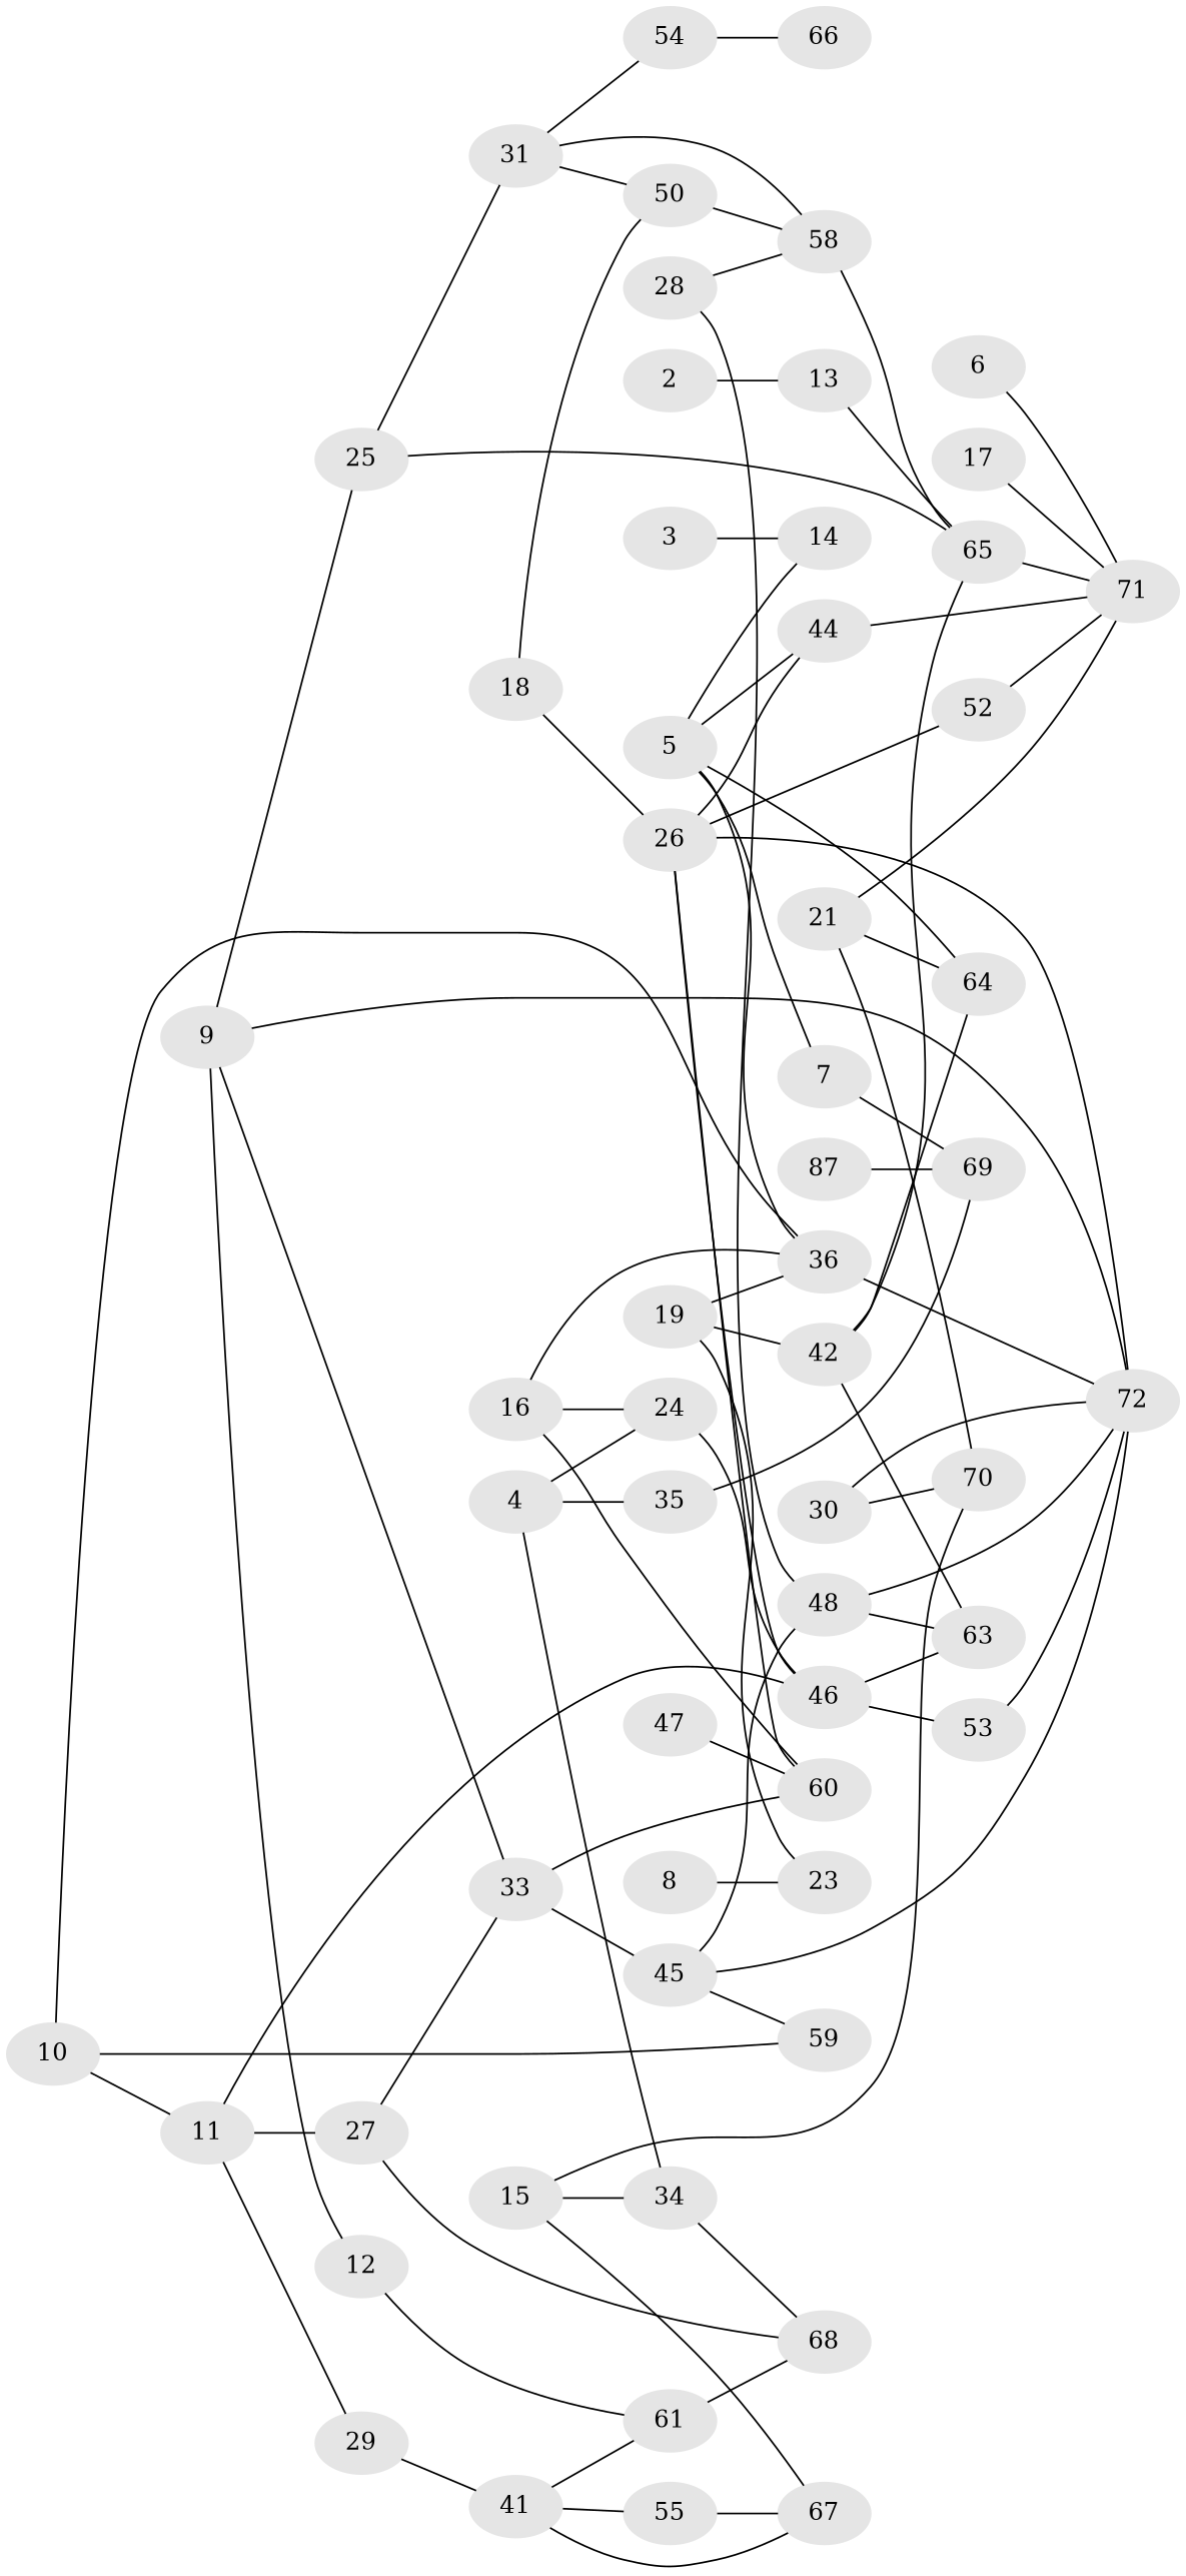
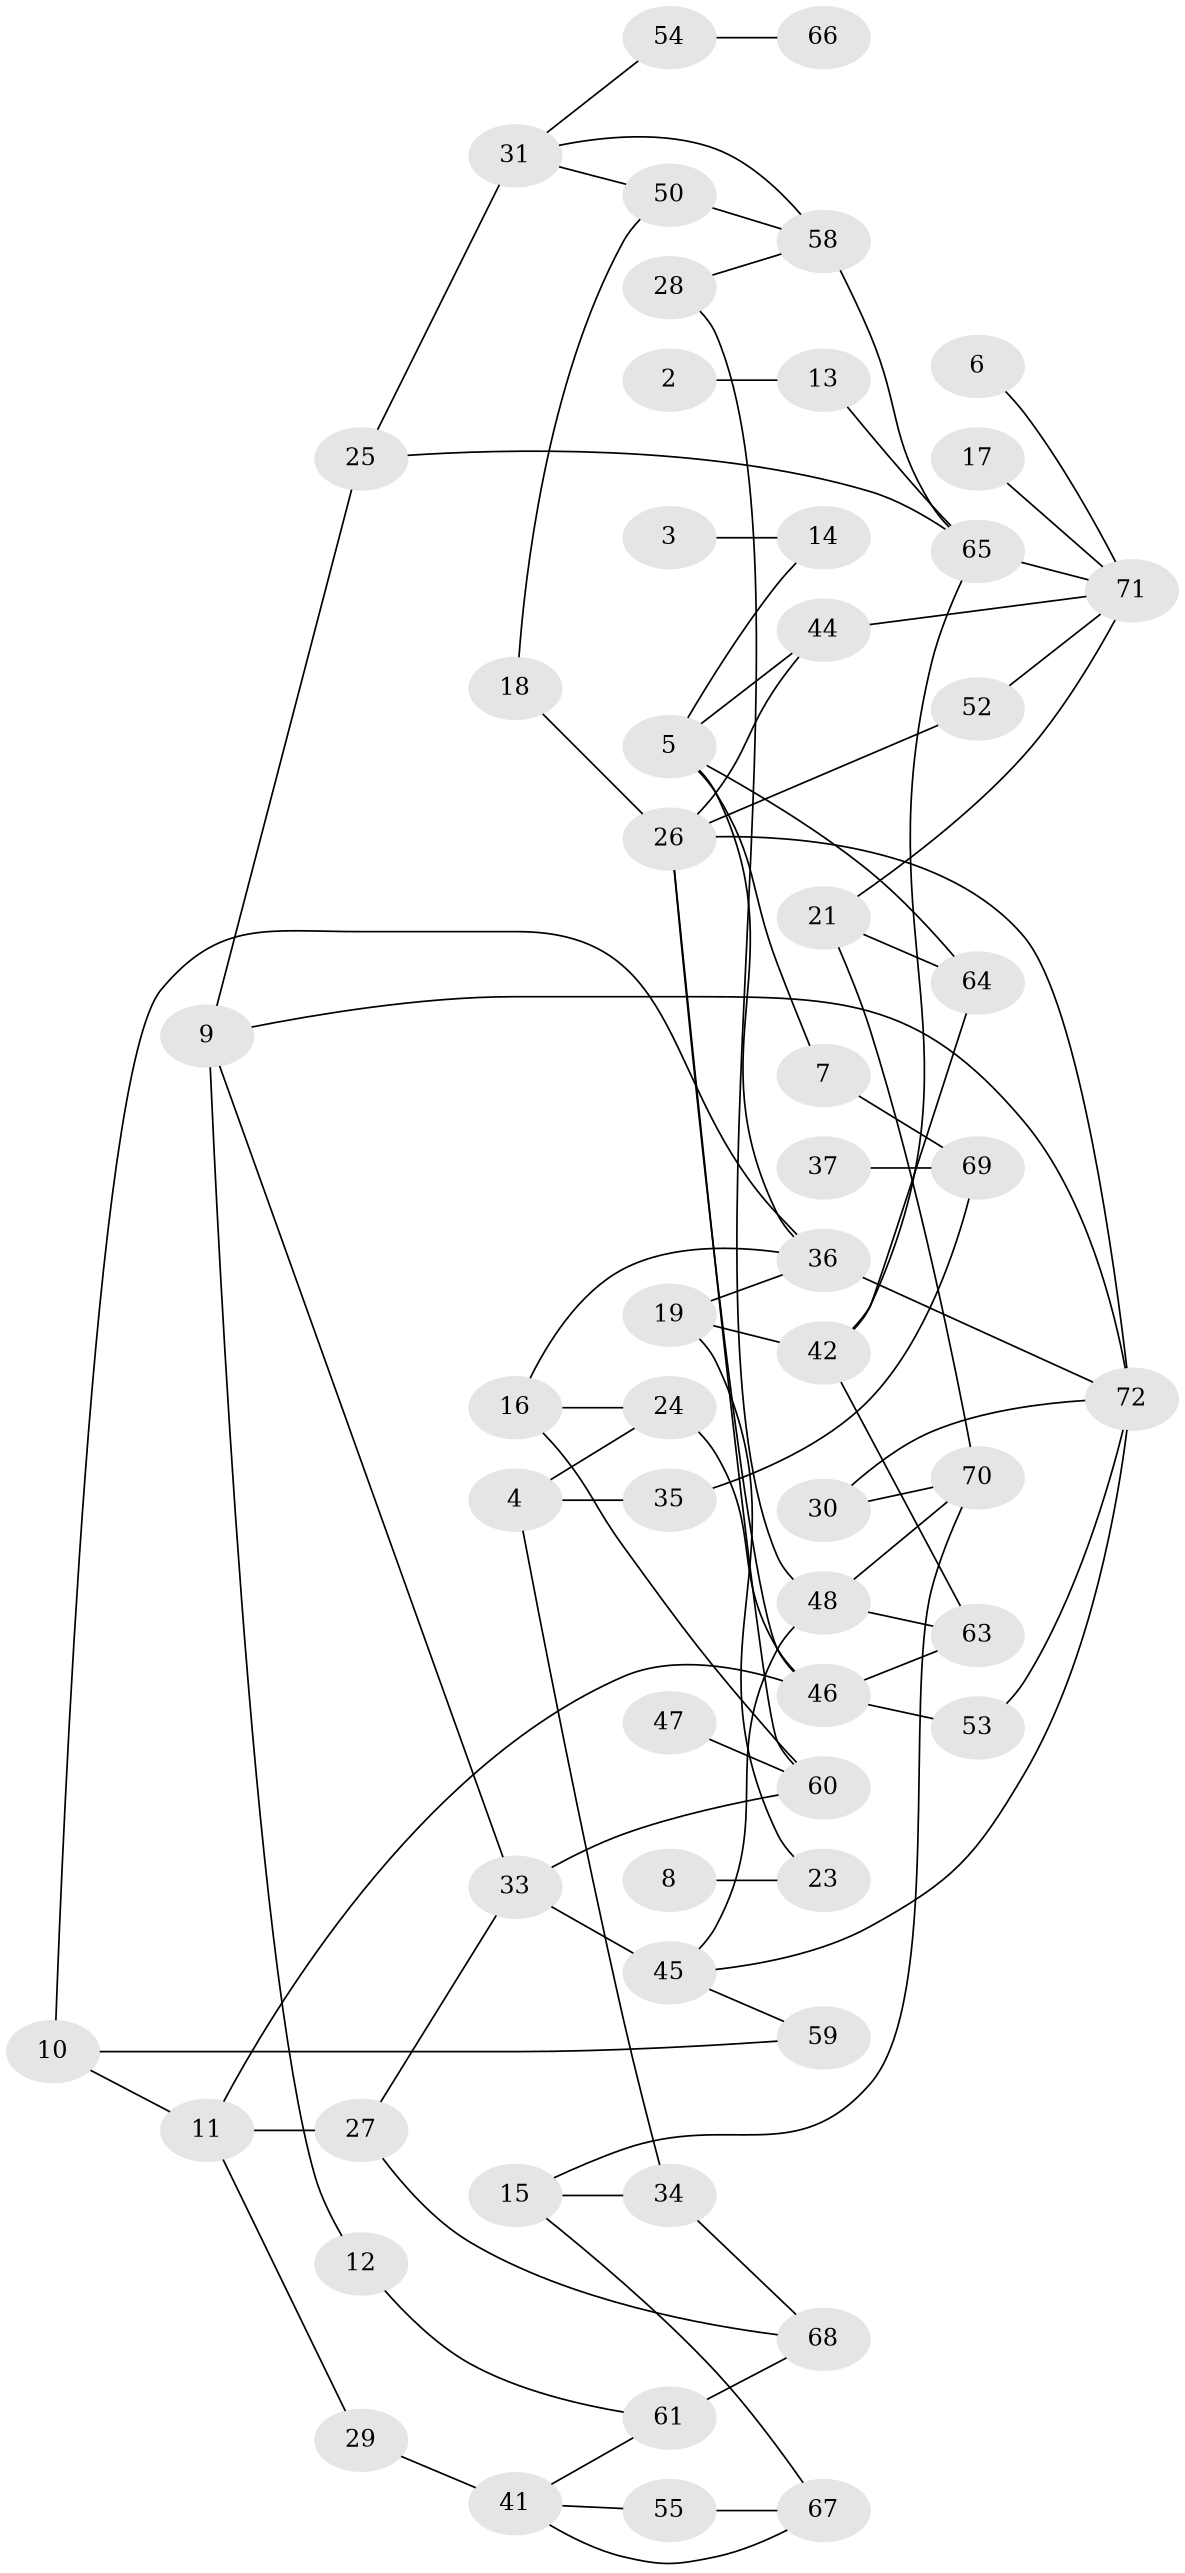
  graph {
    rankdir=LR
    node [color=gray90 style=filled]
    edge [weight=1.0]
    2
    13
    65
    3
    14
    4
    24
    34
    35
    46
    68
    69
    5
    7
    36
    44
    64
    72
    71
    6
    8
    23
    9
    12
    25
    33
    61
    31
    60
    45
    10
    11
    59
    27
    29
    41
    67
    55
    63
    53
    15
    70
    16
    17
    18
    26
    50
    52
    58
    19
    42
    21
    54
    28
    48
    30
    66
-   37 [label=87]
+   37
    47
    2 -- 13
    13 -- 65
    65 -- 71
    3 -- 14
    4 -- 24
    4 -- 34
    4 -- 35
    24 -- 46
    34 -- 68
    35 -- 69
    46 -- 63
    46 -- 53
    5 -- 14
    5 -- 7
    5 -- 36
    5 -- 44
    5 -- 64
    7 -- 69
    36 -- 72
    44 -- 71
    6 -- 71
    8 -- 23
    9 -- 72
    9 -- 12
    9 -- 25
    9 -- 33
    12 -- 61
    25 -- 65
    25 -- 31
    33 -- 60
    33 -- 45
    61 -- 68
    31 -- 50
    31 -- 58
    31 -- 54
    45 -- 72
    45 -- 59
    45 -- 48
    10 -- 36
    10 -- 11
    10 -- 59 [weight=2.0]
    11 -- 46
    11 -- 27
    11 -- 29
    27 -- 68
    27 -- 33
    29 -- 41
    41 -- 61
    41 -- 67
    41 -- 55
    55 -- 67
    53 -- 72
    15 -- 34
    15 -- 67
    15 -- 70
    16 -- 24
    16 -- 36
    16 -- 60
    17 -- 71
    18 -- 26
    18 -- 50
    26 -- 46 [weight=2.0]
    26 -- 44 [weight=2.0]
    26 -- 72
    26 -- 60
    26 -- 52
    50 -- 58
    52 -- 71
    58 -- 65
    19 -- 36
    19 -- 23
    19 -- 42
    42 -- 65
    42 -- 64
    42 -- 63
    21 -- 64
    21 -- 71
    21 -- 70
    54 -- 66
    28 -- 58
    28 -- 48 [weight=2.0]
-   48 -- 72
+   48 -- 70
    48 -- 63
    30 -- 72
    30 -- 70
    37 -- 69
    47 -- 60
  }
